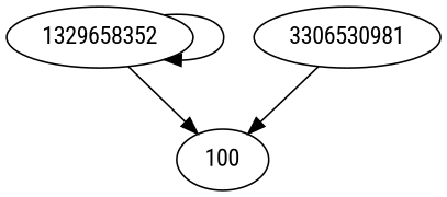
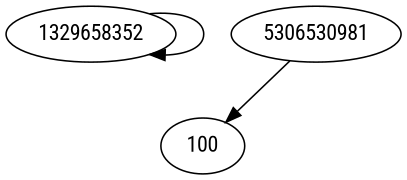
  digraph {
    fontname="Roboto Condensed"
    node [fontname="Roboto Condensed"]
    edge [fontname="Roboto Condensed"]
    1329658352
    100
-   3306530981
+   3306530981 [label=5306530981]
    1329658352 -> 1329658352
-   1329658352 -> 100
    3306530981 -> 100
  }
